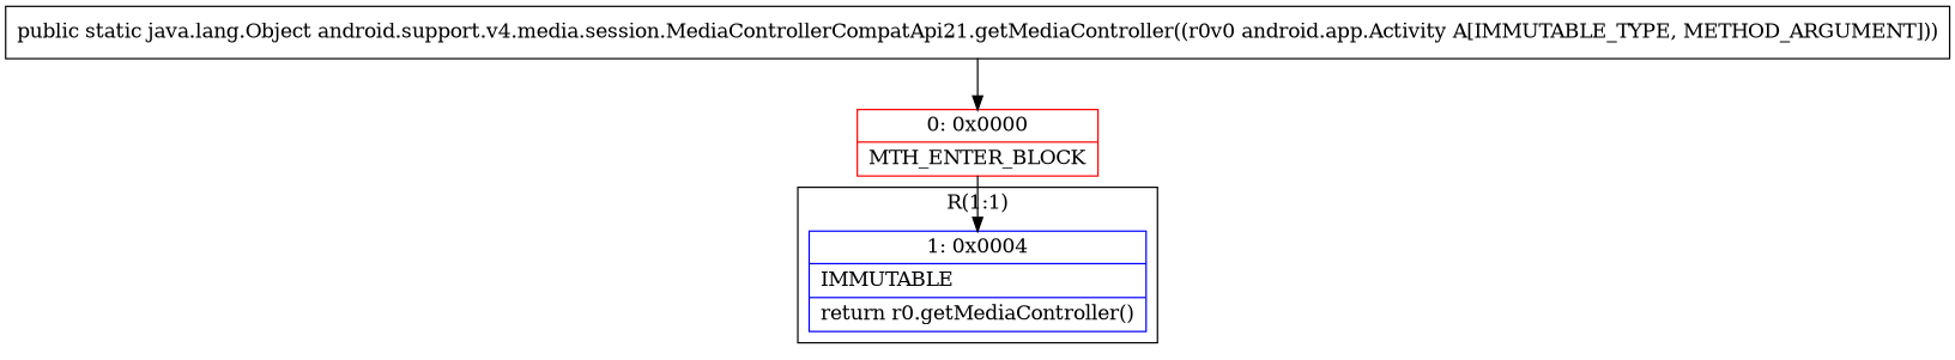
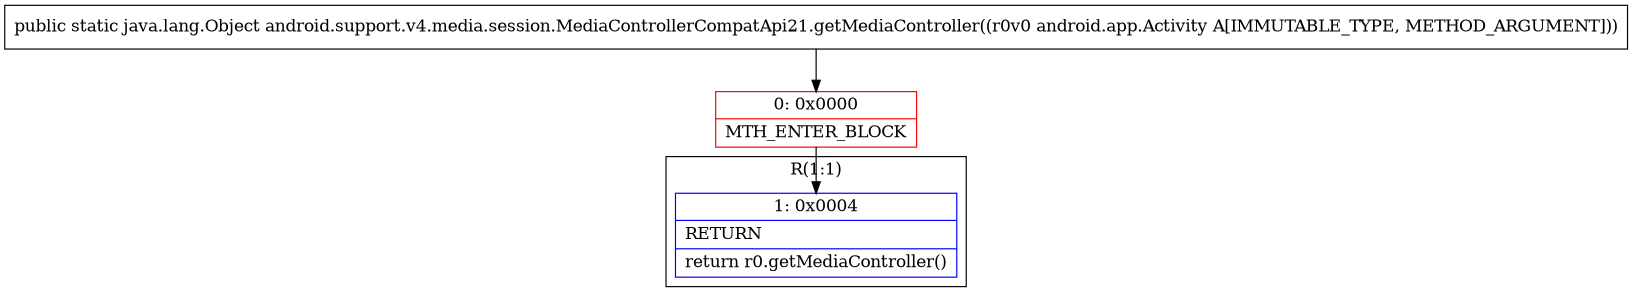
  digraph {
    node [shape=record]
-   n1 [color=blue label="{1\:\ 0x0004|IMMUTABLE\l|return r0.getMediaController()\l}"]
+   n1 [color=blue label="{1\:\ 0x0004|RETURN\l|return r0.getMediaController()\l}"]
    n2 [color=red label="{0\:\ 0x0000|MTH_ENTER_BLOCK\l}"]
    n3 [label="{public static java.lang.Object android.support.v4.media.session.MediaControllerCompatApi21.getMediaController((r0v0 android.app.Activity A[IMMUTABLE_TYPE, METHOD_ARGUMENT])) }"]
    subgraph cluster_1 {
      label="R(1:1)"
      n1
    }
    n2 -> n1
    n3 -> n2
  }
